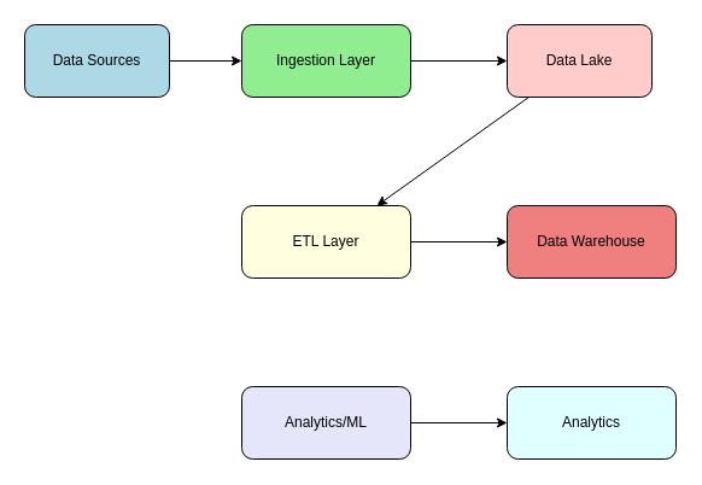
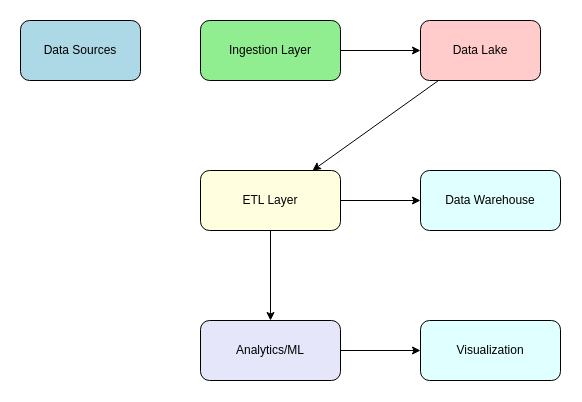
  <mxCell id="0" />
  <mxCell id="1" parent="0" />
  <mxCell id="2" value="Data Sources" style="rounded=1;whiteSpace=wrap;html=1;fillColor=#add8e6;strokeColor=#000000;" parent="1" vertex="1"><mxGeometry x="20" y="20" width="120" height="60" as="geometry" /></mxCell>
  <mxCell id="3" value="Ingestion Layer" style="rounded=1;whiteSpace=wrap;html=1;fillColor=#90ee90;strokeColor=#000000;" parent="1" vertex="1"><mxGeometry x="200" y="20" width="140" height="60" as="geometry" /></mxCell>
  <mxCell id="4" value="Data Lake" style="rounded=1;whiteSpace=wrap;html=1;fillColor=#ffcccb;strokeColor=#000000;" parent="1" vertex="1"><mxGeometry x="420" y="20" width="120" height="60" as="geometry" /></mxCell>
  <mxCell id="5" value="ETL Layer" style="rounded=1;whiteSpace=wrap;html=1;fillColor=#ffffe0;strokeColor=#000000;" parent="1" vertex="1"><mxGeometry x="200" y="170" width="140" height="60" as="geometry" /></mxCell>
- <mxCell id="6" value="Data Warehouse" style="rounded=1;whiteSpace=wrap;html=1;fillColor=#f08080;strokeColor=#000000;" parent="1" vertex="1"><mxGeometry x="420" y="170" width="140" height="60" as="geometry" /></mxCell>
+ <mxCell id="6" value="Data Warehouse" style="rounded=1;whiteSpace=wrap;html=1;fillColor=#e0ffff;strokeColor=#000000;" parent="1" vertex="1"><mxGeometry x="420" y="170" width="140" height="60" as="geometry" /></mxCell>
  <mxCell id="7" value="Analytics/ML" style="rounded=1;whiteSpace=wrap;html=1;fillColor=#e6e6fa;strokeColor=#000000;" parent="1" vertex="1"><mxGeometry x="200" y="320" width="140" height="60" as="geometry" /></mxCell>
- <mxCell id="8" value="Analytics" style="rounded=1;whiteSpace=wrap;html=1;fillColor=#e0ffff;strokeColor=#000000;" parent="1" vertex="1"><mxGeometry x="420" y="320" width="140" height="60" as="geometry" /></mxCell>
- <mxCell id="9" parent="1" source="2" target="3" edge="1"><mxGeometry relative="1" as="geometry" /></mxCell>
+ <mxCell id="8" value="Visualization" style="rounded=1;whiteSpace=wrap;html=1;fillColor=#e0ffff;strokeColor=#000000;" parent="1" vertex="1"><mxGeometry x="420" y="320" width="140" height="60" as="geometry" /></mxCell>
  <mxCell id="10" parent="1" source="3" target="4" edge="1"><mxGeometry relative="1" as="geometry" /></mxCell>
  <mxCell id="11" parent="1" source="4" target="5" edge="1"><mxGeometry relative="1" as="geometry" /></mxCell>
  <mxCell id="12" parent="1" source="5" target="6" edge="1"><mxGeometry relative="1" as="geometry" /></mxCell>
+ <mxCell id="13" parent="1" source="5" target="7" edge="1"><mxGeometry relative="1" as="geometry" /></mxCell>
  <mxCell id="14" parent="1" source="7" target="8" edge="1"><mxGeometry relative="1" as="geometry" /></mxCell>
